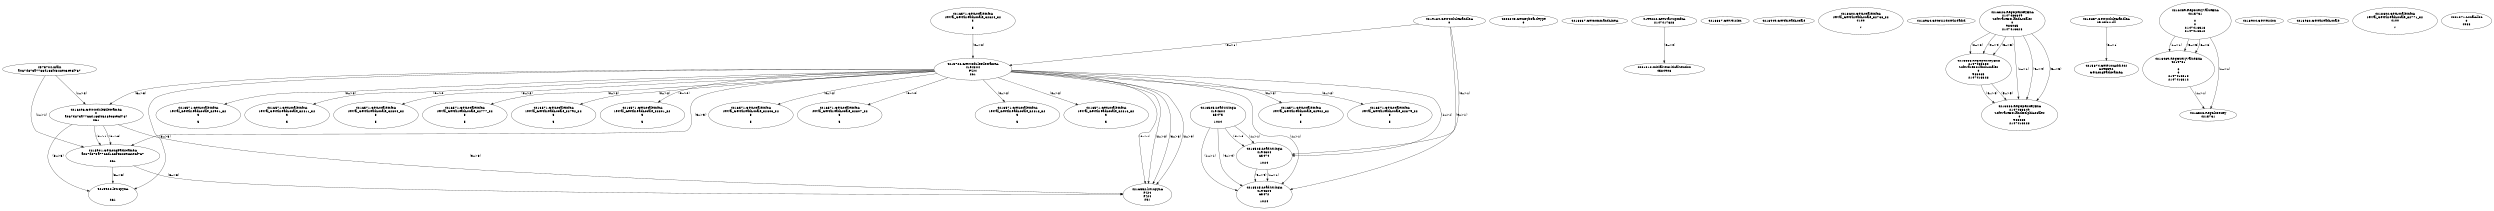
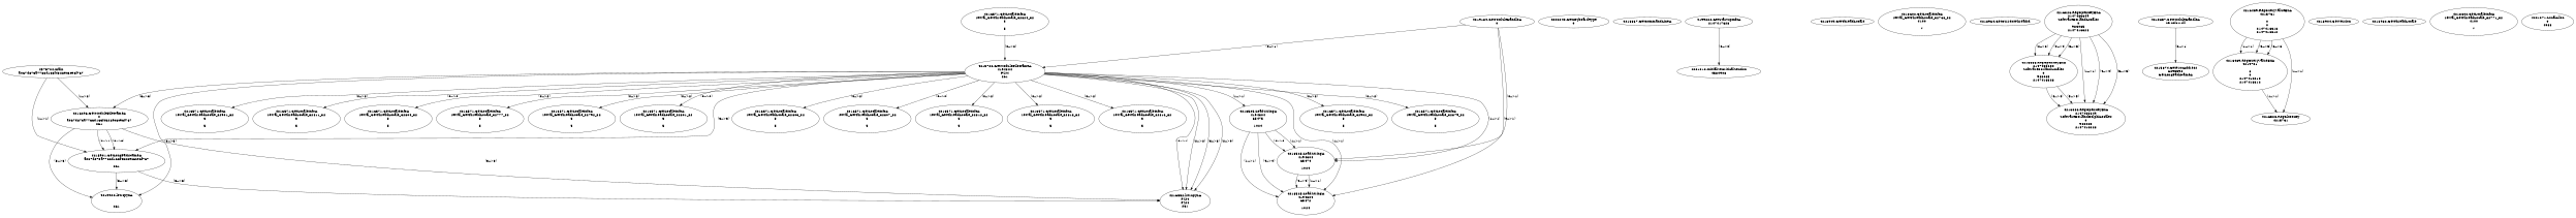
  digraph {
    n1 [label="4575704.main\na067d873a7766d163f4328ec6c96f767"]
    n2 [label="4216296.GetModuleFileNameA\n0\na067d873a7766d163f4328ec6c96f767\n261"]
    n3 [label="4215901.GetLongPathNameA\na067d873a7766d163f4328ec6c96f767\n\n261"]
    n4 [label="4215922.lstrcpynA\n\n\n261"]
    n5 [label="4216552.lstrcpynA\nPZM\nPZM\n261"]
    n6 [label="4219184.GetModuleHandleA\n0"]
    n7 [label="4215726.GetModuleFileNameA\n4194304\nPZM\n261"]
    n8 [label="4218525.LoadStringA\n4194304\n65474\n\n1024"]
    n9 [label="4218525.LoadStringA\n4194304\n65472\n\n1024"]
    n10 [label="4218525.LoadStringA\n4194304\n65475\n\n1024"]
    n11 [label="4216571.GetLocaleInfoA\nretval_GetThreadLocale_32902_32\n3\n\n5"]
    n12 [label="4216571.GetLocaleInfoA\nretval_GetThreadLocale_32879_32\n3\n\n5"]
    n13 [label="4216571.GetLocaleInfoA\nretval_GetThreadLocale_32901_32\n3\n\n5"]
    n14 [label="4216571.GetLocaleInfoA\nretval_GetThreadLocale_32811_32\n3\n\n5"]
    n15 [label="4216571.GetLocaleInfoA\nretval_GetThreadLocale_32804_32\n3\n\n5"]
    n16 [label="4216571.GetLocaleInfoA\nretval_GetThreadLocale_32777_32\n3\n\n5"]
    n17 [label="4216571.GetLocaleInfoA\nretval_GetThreadLocale_32792_32\n3\n\n5"]
    n18 [label="4216571.GetLocaleInfoA\nretval_GetThreadLocale_32801_32\n3\n\n5"]
    n19 [label="4216571.GetLocaleInfoA\nretval_GetThreadLocale_32803_32\n3\n\n5"]
    n20 [label="4216571.GetLocaleInfoA\nretval_GetThreadLocale_32807_32\n3\n\n5"]
+   n21 [label="4216571.GetLocaleInfoA\nretval_GetThreadLocale_32812_32\n3\n\n5"]
    n22 [label="4216571.GetLocaleInfoA\nretval_GetThreadLocale_32818_32\n3\n\n5"]
    n23 [label="4216571.GetLocaleInfoA\nretval_GetThreadLocale_32816_32\n3\n\n5"]
    n24 [label="4206845.GetKeyboardType\n0"]
    n25 [label="4218867.GetCommandLineA\n"]
    n26 [label="4199222.GetStartupInfoA\n2147417628"]
    n27 [label="4201010.InitializeCriticalSection\n4584908"]
-   n28 [label="4218887.GetVersion\n"]
    n29 [label="4218949.GetThreadLocale\n"]
    n30 [label="4218602.GetLocaleInfoA\nretval_GetThreadLocale_32768_32\n4100\n\n7"]
    n31 [label="4218964.GetCurrentThreadId\n"]
    n32 [label="4216571.GetLocaleInfoA\nretval_GetThreadLocale_32824_32\n3\n\n5"]
    n33 [label="4216326.RegOpenKeyExA\n2147483649\nSoftware\Borland\Locales\n0\n983065\n2147416328"]
    n34 [label="4216356.RegOpenKeyExA\n2147483650\nSoftware\Borland\Locales\n0\n983065\n2147416328"]
    n35 [label="4216386.RegOpenKeyExA\n2147483649\nSoftware\Borland\Delphi\Locales\n0\n983065\n2147416328"]
    n36 [label="4215857.GetModuleHandleA\nkernel32.dll"]
    n37 [label="4215874.GetProcAddress\n6295592\nGetLongPathNameA"]
    n38 [label="4216459.RegQueryValueExA\n4215731\n\n0\n0\n2147416318\n2147416312"]
    n39 [label="4216489.RegQueryValueExA\n4219731\n\n0\n0\n2147416318\n2147416312"]
    n40 [label="4216523.RegCloseKey\n4215731"]
    n41 [label="4218904.GetVersion\n"]
    n42 [label="4218932.GetThreadLocale\n"]
    n43 [label="4218602.GetLocaleInfoA\nretval_GetThreadLocale_32771_32\n4100\n\n7"]
    n44 [label="4201071.LocalAlloc\n0\n4088"]
    n1 -> n2 [label="(1-->2)"]
    n1 -> n3 [label="(1-->1)"]
    n2 -> n3 [label="(2-->1)"]
    n2 -> n3 [label="(3-->3)"]
    n2 -> n4 [label="(3-->3)"]
    n2 -> n5 [label="(3-->3)"]
    n3 -> n4 [label="(3-->3)"]
    n3 -> n5 [label="(3-->3)"]
    n6 -> n7 [label="(0-->1)"]
    n6 -> n8 [label="(0-->1)"]
    n6 -> n9 [label="(0-->1)"]
    n7 -> n2 [label="(3-->3)"]
    n7 -> n3 [label="(3-->3)"]
    n7 -> n4 [label="(3-->3)"]
    n7 -> n5 [label="(2-->1)"]
    n7 -> n5 [label="(2-->2)"]
    n7 -> n5 [label="(3-->3)"]
    n7 -> n5 [label="(2-->0)"]
    n7 -> n8 [label="(1-->1)"]
    n7 -> n9 [label="(1-->1)"]
+   n7 -> n10 [label="(1-->1)"]
    n7 -> n11 [label="(0-->2)"]
    n7 -> n12 [label="(0-->2)"]
    n7 -> n13 [label="(0-->2)"]
    n7 -> n14 [label="(0-->2)"]
    n7 -> n15 [label="(0-->2)"]
    n7 -> n16 [label="(0-->2)"]
    n7 -> n17 [label="(0-->2)"]
    n7 -> n18 [label="(0-->2)"]
    n7 -> n19 [label="(0-->2)"]
    n7 -> n20 [label="(0-->2)"]
+   n7 -> n21 [label="(0-->2)"]
    n7 -> n22 [label="(0-->2)"]
    n7 -> n23 [label="(0-->2)"]
    n8 -> n9 [label="(1-->1)"]
    n8 -> n9 [label="(4-->4)"]
    n10 -> n8 [label="(1-->1)"]
    n10 -> n8 [label="(4-->4)"]
    n10 -> n9 [label="(1-->1)"]
    n10 -> n9 [label="(4-->4)"]
    n26 -> n27 [label="(0-->0)"]
    n32 -> n7 [label="(0-->2)"]
    n33 -> n34 [label="(2-->2)"]
    n33 -> n34 [label="(4-->4)"]
    n33 -> n34 [label="(5-->5)"]
    n33 -> n35 [label="(1-->1)"]
    n33 -> n35 [label="(4-->4)"]
    n33 -> n35 [label="(5-->5)"]
    n34 -> n35 [label="(4-->4)"]
    n34 -> n35 [label="(5-->5)"]
    n36 -> n37 [label="(0-->1)"]
    n38 -> n39 [label="(1-->1)"]
    n38 -> n39 [label="(5-->5)"]
    n38 -> n39 [label="(6-->6)"]
    n38 -> n40 [label="(1-->1)"]
    n39 -> n40 [label="(1-->1)"]
  }
